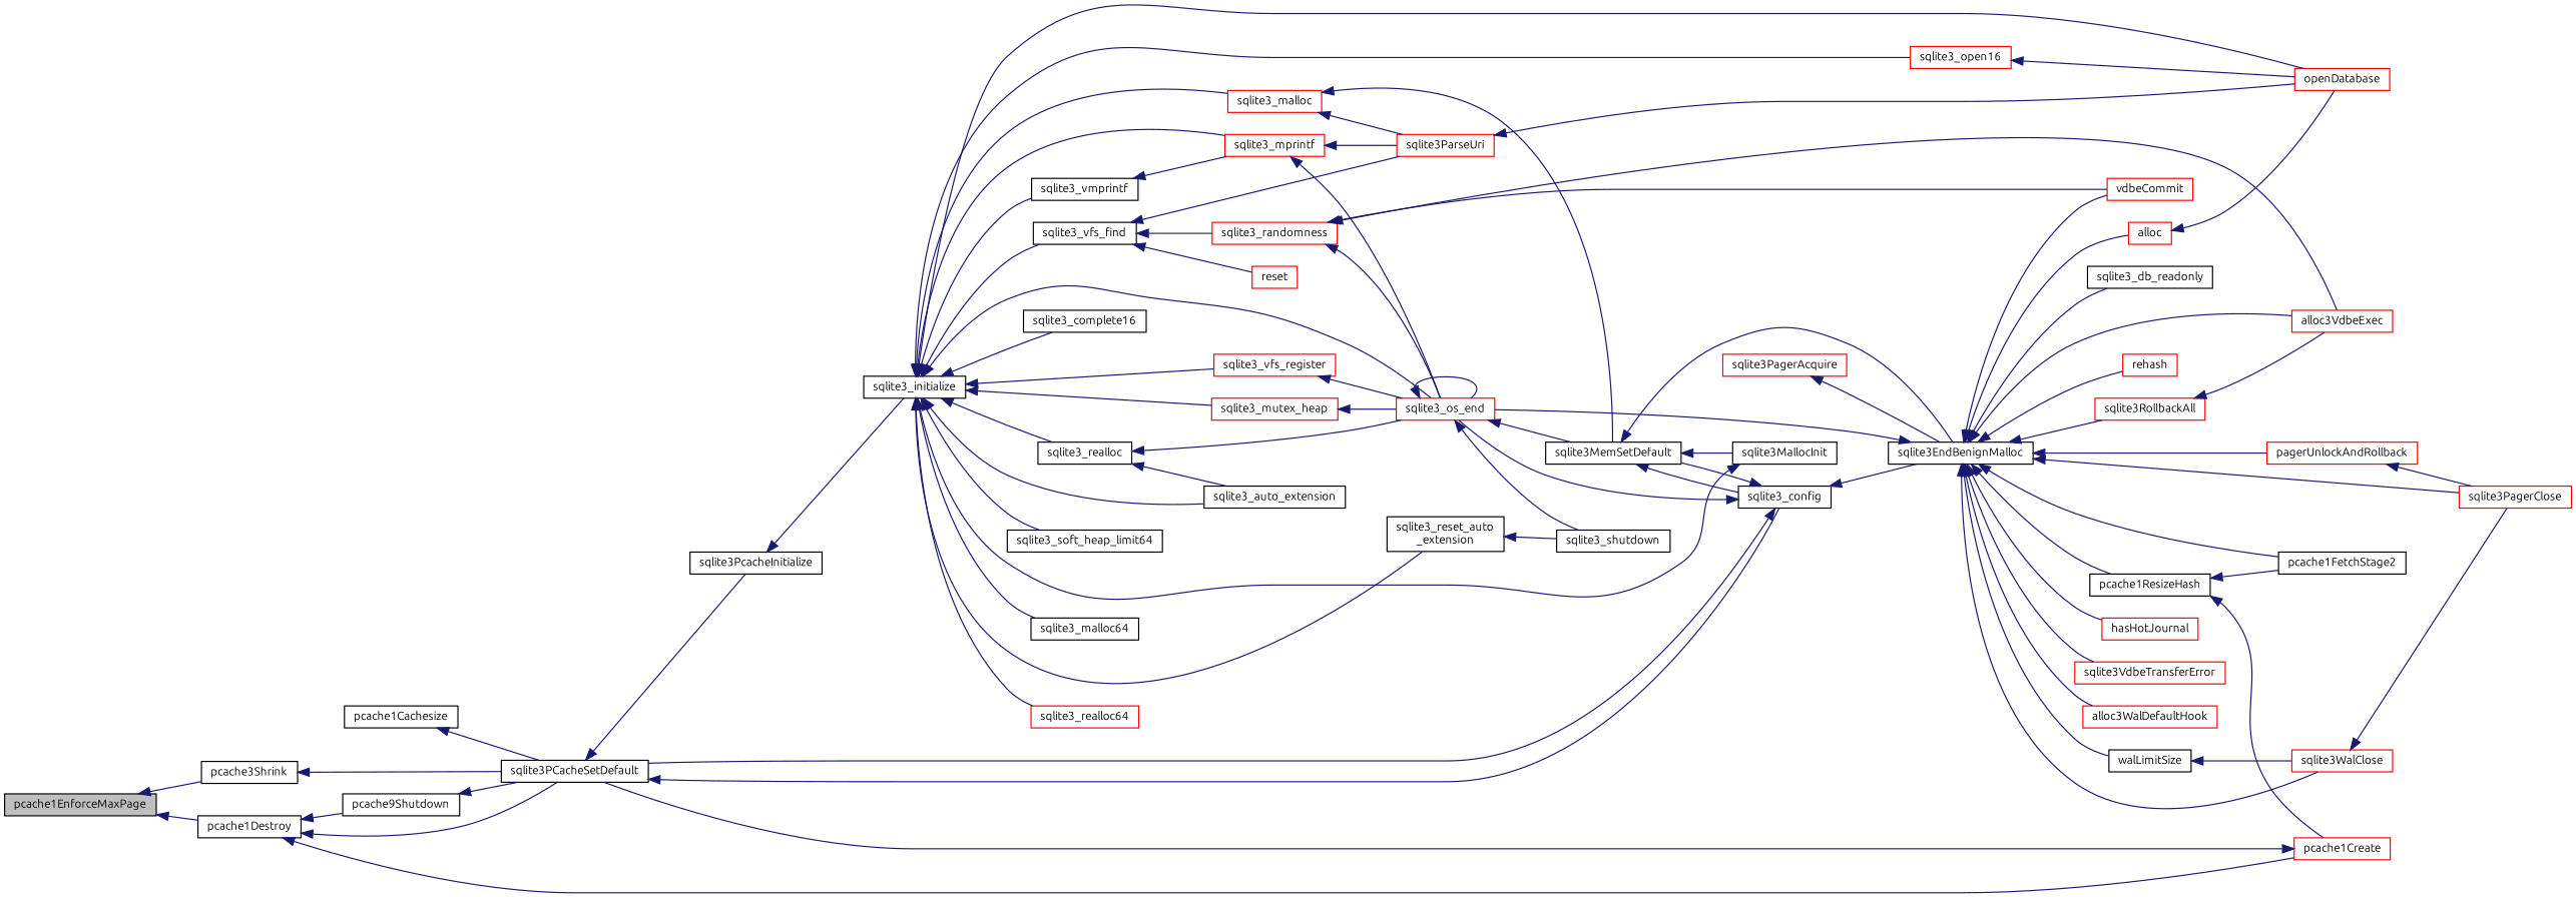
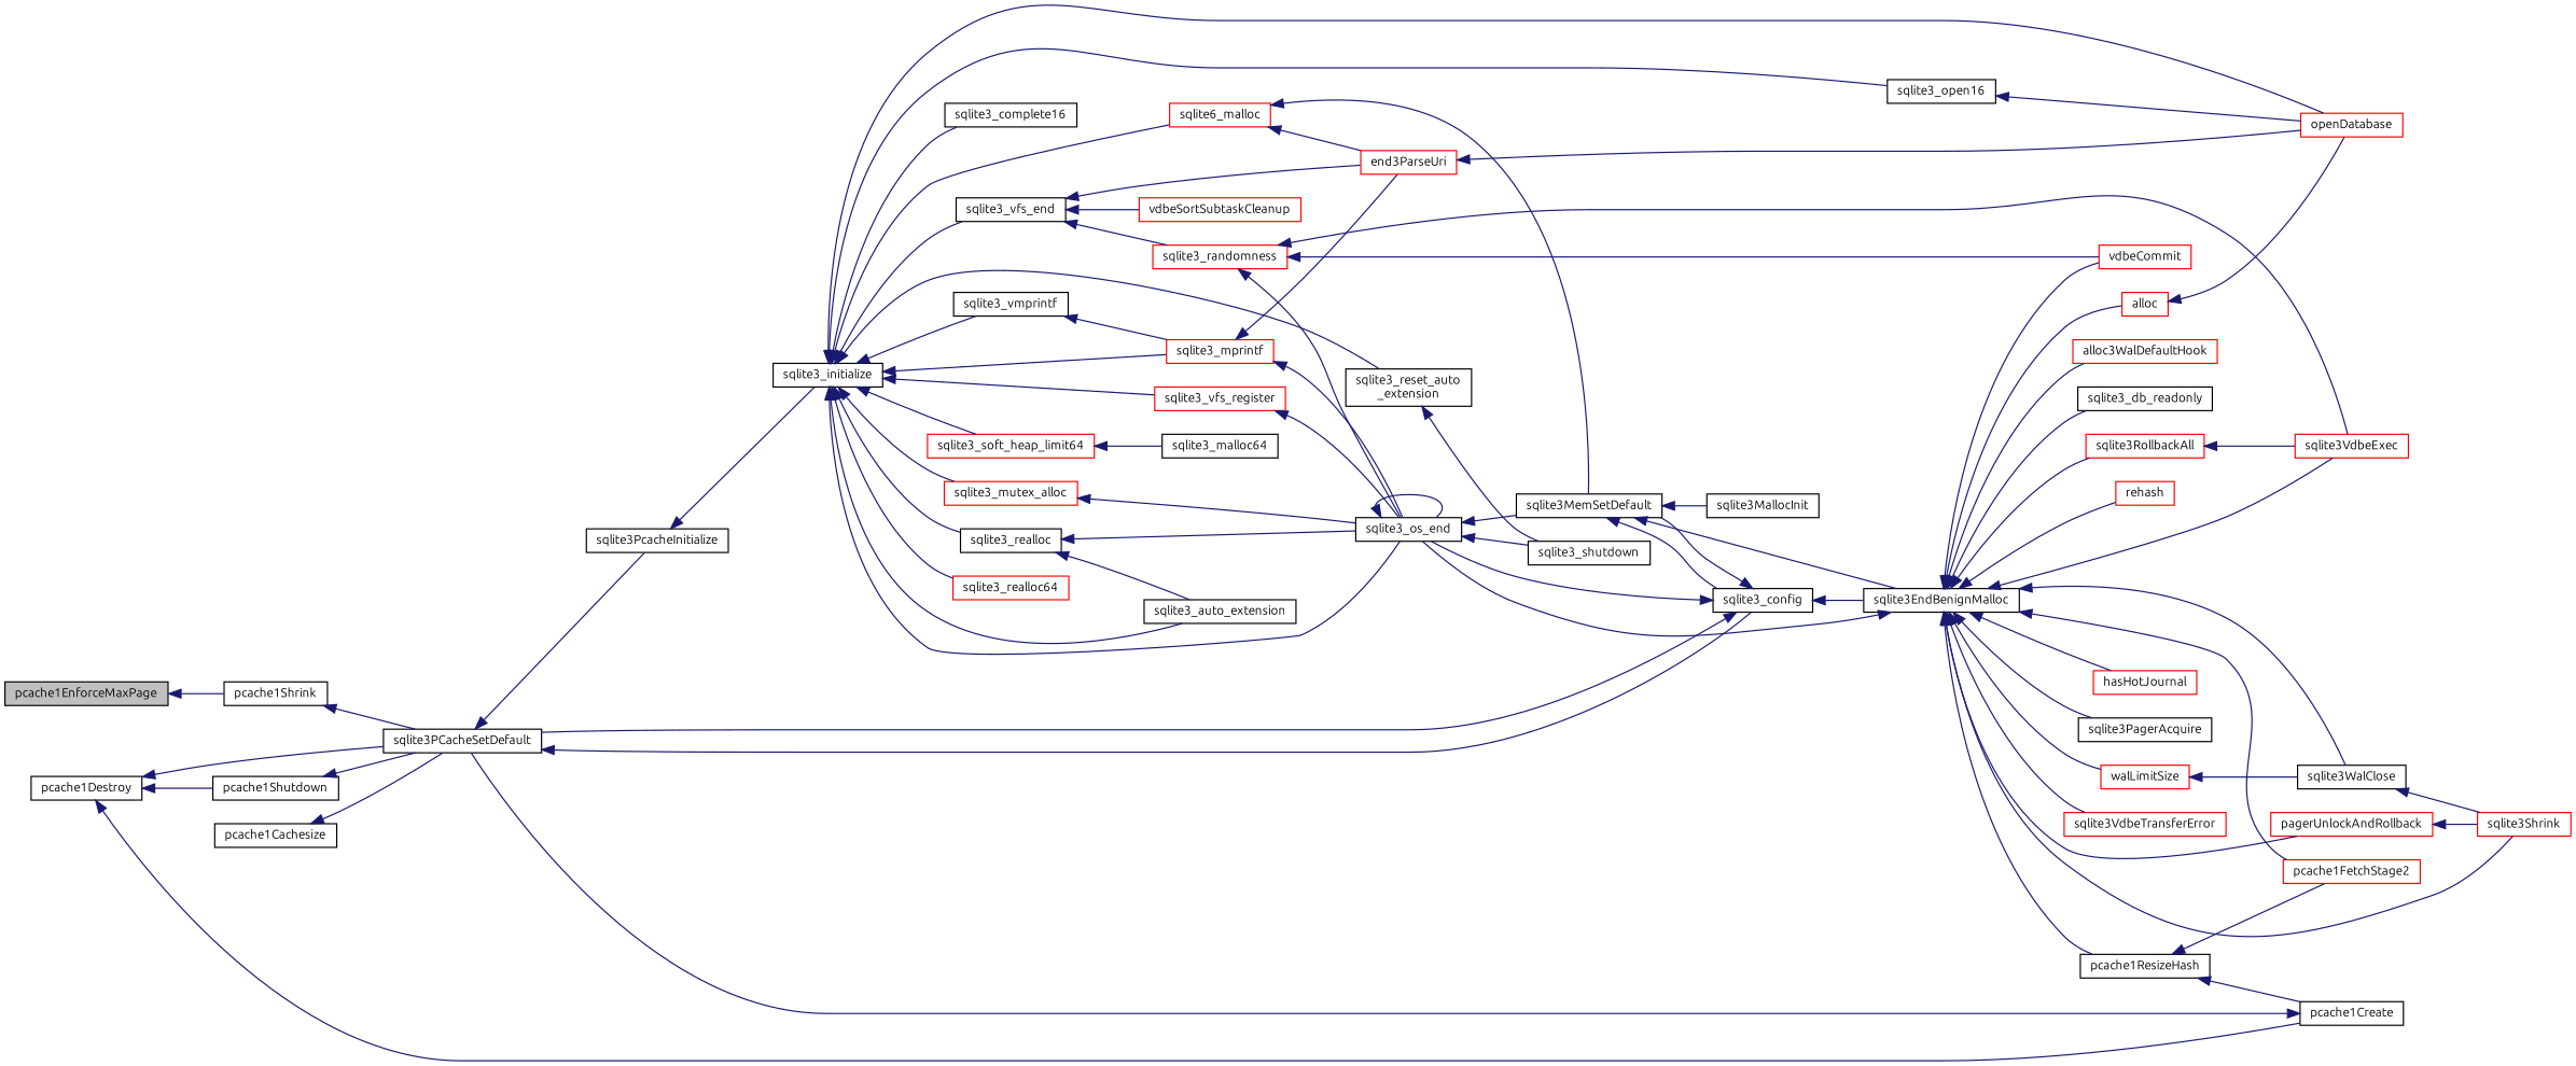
  digraph {
    fontname=Ubuntu
    rankdir=LR
    node [color=black fillcolor=white fontname=Ubuntu fontsize=10 shape=record style=filled]
    edge [color=midnightblue dir=back fontname=Ubuntu fontsize=10 labelfontname=FreeSans labelfontsize=10 style=solid]
    n1 [fillcolor=grey75 fontcolor=black height=0.2 label=pcache1EnforceMaxPage width=0.4]
-   n2 [height=0.2 label=pcache3Shrink width=0.4]
+   n2 [height=0.2 label=pcache1Shrink width=0.4]
    n3 [height=0.2 label=pcache1Destroy width=0.4]
    n4 [height=0.2 label=pcache1Cachesize width=0.4]
    n5 [height=0.2 label=sqlite3PCacheSetDefault width=0.4]
-   n6 [color=red height=0.2 label=pcache1Create width=0.4]
-   n7 [height=0.2 label=pcache9Shutdown width=0.4]
+   n6 [height=0.2 label=pcache1Create width=0.4]
+   n7 [height=0.2 label=pcache1Shutdown width=0.4]
    n8 [height=0.2 label=sqlite3PcacheInitialize width=0.4]
    n9 [height=0.2 label=sqlite3_config width=0.4]
    n10 [height=0.2 label=sqlite3_initialize width=0.4]
-   n11 [color=red height=0.2 label=sqlite3_os_end width=0.4]
+   n11 [height=0.2 label=sqlite3_os_end width=0.4]
    n12 [height=0.2 label=sqlite3MemSetDefault width=0.4]
    n13 [height=0.2 label=sqlite3EndBenignMalloc width=0.4]
-   n14 [height=0.2 label=sqlite3_vfs_find width=0.4]
+   n14 [height=0.2 label=sqlite3_vfs_end width=0.4]
    n15 [color=red height=0.2 label=openDatabase width=0.4]
-   n16 [color=red height=0.2 label=sqlite3_open16 width=0.4]
+   n16 [height=0.2 label=sqlite3_open16 width=0.4]
    n17 [color=red height=0.2 label=sqlite3_vfs_register width=0.4]
-   n18 [color=red height=0.2 label=sqlite3_mutex_heap width=0.4]
-   n19 [height=0.2 label=sqlite3_soft_heap_limit64 width=0.4]
-   n20 [color=red height=0.2 label=sqlite3_malloc width=0.4]
+   n18 [color=red height=0.2 label=sqlite3_mutex_alloc width=0.4]
+   n19 [color=red height=0.2 label=sqlite3_soft_heap_limit64 width=0.4]
+   n20 [color=red height=0.2 label=sqlite6_malloc width=0.4]
    n21 [height=0.2 label=sqlite3_malloc64 width=0.4]
    n22 [height=0.2 label=sqlite3_realloc width=0.4]
    n23 [height=0.2 label=sqlite3_auto_extension width=0.4]
    n24 [color=red height=0.2 label=sqlite3_realloc64 width=0.4]
    n25 [height=0.2 label=sqlite3_vmprintf width=0.4]
    n26 [color=red height=0.2 label=sqlite3_mprintf width=0.4]
    n27 [height=0.2 label="sqlite3_reset_auto\l_extension" width=0.4]
    n28 [height=0.2 label=sqlite3_complete16 width=0.4]
    n29 [color=red height=0.2 label=sqlite3_randomness width=0.4]
-   n30 [color=red height=0.2 label=reset width=0.4]
-   n31 [color=red height=0.2 label=sqlite3ParseUri width=0.4]
+   n30 [color=red height=0.2 label=vdbeSortSubtaskCleanup width=0.4]
+   n31 [color=red height=0.2 label=end3ParseUri width=0.4]
    n32 [height=0.2 label=sqlite3_shutdown width=0.4]
    n33 [color=red height=0.2 label=vdbeCommit width=0.4]
-   n34 [color=red height=0.2 label=alloc3VdbeExec width=0.4]
+   n34 [color=red height=0.2 label=sqlite3VdbeExec width=0.4]
    n35 [height=0.2 label=sqlite3MallocInit width=0.4]
    n36 [color=red height=0.2 label=rehash width=0.4]
    n37 [height=0.2 label=pcache1ResizeHash width=0.4]
-   n38 [height=0.2 label=pcache1FetchStage2 width=0.4]
+   n38 [color=red height=0.2 label=pcache1FetchStage2 width=0.4]
    n39 [color=red height=0.2 label=pagerUnlockAndRollback width=0.4]
-   n40 [color=red height=0.2 label=sqlite3PagerClose width=0.4]
+   n40 [color=red height=0.2 label=sqlite3Shrink width=0.4]
    n41 [color=red height=0.2 label=hasHotJournal width=0.4]
-   n42 [color=red height=0.2 label=sqlite3PagerAcquire width=0.4]
-   n43 [height=0.2 label=walLimitSize width=0.4]
-   n44 [color=red height=0.2 label=sqlite3WalClose width=0.4]
+   n42 [height=0.2 label=sqlite3PagerAcquire width=0.4]
+   n43 [color=red height=0.2 label=walLimitSize width=0.4]
+   n44 [height=0.2 label=sqlite3WalClose width=0.4]
    n45 [color=red height=0.2 label=sqlite3VdbeTransferError width=0.4]
    n46 [color=red height=0.2 label=alloc width=0.4]
    n47 [color=red height=0.2 label=sqlite3RollbackAll width=0.4]
    n48 [color=red height=0.2 label=alloc3WalDefaultHook width=0.4]
    n49 [height=0.2 label=sqlite3_db_readonly width=0.4]
    n1 -> n2
-   n1 -> n3
    n2 -> n5
    n3 -> n5
    n3 -> n6
    n3 -> n7
    n4 -> n5
    n5 -> n8
    n5 -> n9
    n6 -> n5
    n7 -> n5
    n8 -> n10
    n9 -> n5
    n9 -> n11
    n9 -> n12
    n9 -> n13
    n10 -> n11
    n10 -> n14
    n10 -> n15
    n10 -> n16
    n10 -> n17
    n10 -> n18
    n10 -> n19
    n10 -> n20
-   n10 -> n21
+   n19 -> n21
    n10 -> n22
    n10 -> n23
    n10 -> n24
    n10 -> n25
    n10 -> n26
    n10 -> n27
    n10 -> n28
    n11 -> n11
    n11 -> n12
    n11 -> n32
    n12 -> n9
    n12 -> n13
    n12 -> n35
    n13 -> n11
    n13 -> n33
    n13 -> n34
    n13 -> n36
    n13 -> n37
    n13 -> n38
    n13 -> n39
    n13 -> n40
    n13 -> n41
-   n42 -> n13
+   n13 -> n42
    n13 -> n43
    n13 -> n44
    n13 -> n45
    n13 -> n46
    n13 -> n47
    n13 -> n48
    n13 -> n49
    n14 -> n29
    n14 -> n30
    n14 -> n31
    n16 -> n15
    n17 -> n11
    n18 -> n11
    n20 -> n12
    n20 -> n31
    n22 -> n11
    n22 -> n23
    n25 -> n26
    n26 -> n11
    n26 -> n31
    n27 -> n32
    n29 -> n11
    n29 -> n33
    n29 -> n34
    n31 -> n15
-   n35 -> n10
    n37 -> n6
    n37 -> n38
    n39 -> n40
    n43 -> n44
    n44 -> n40
    n46 -> n15
    n47 -> n34
  }
